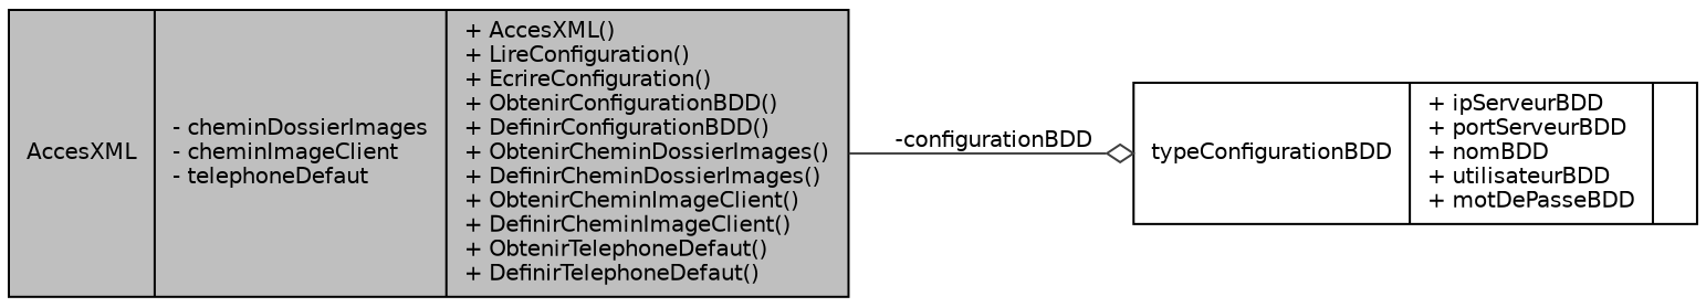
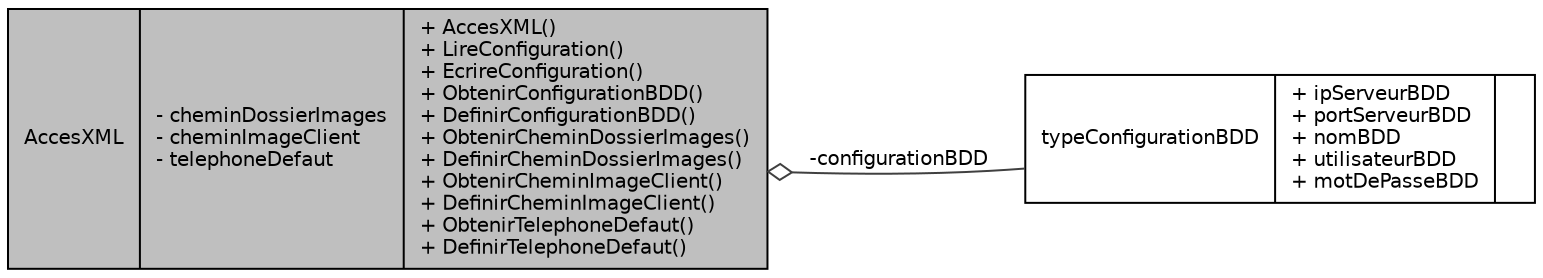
  digraph {
    rankdir=LR
    node [color=black fontname=Helvetica fontsize=10 shape=record style=filled]
    n1 [fillcolor=grey75 fontcolor=black height=0.2 label="{AccesXML\n|- cheminDossierImages\l- cheminImageClient\l- telephoneDefaut\l|+ AccesXML()\l+ LireConfiguration()\l+ EcrireConfiguration()\l+ ObtenirConfigurationBDD()\l+ DefinirConfigurationBDD()\l+ ObtenirCheminDossierImages()\l+ DefinirCheminDossierImages()\l+ ObtenirCheminImageClient()\l+ DefinirCheminImageClient()\l+ ObtenirTelephoneDefaut()\l+ DefinirTelephoneDefaut()\l}" width=0.4]
    n2 [fillcolor=white height=0.2 label="{typeConfigurationBDD\n|+ ipServeurBDD\l+ portServeurBDD\l+ nomBDD\l+ utilisateurBDD\l+ motDePasseBDD\l|}" width=0.4]
-   n1 -> n2 [arrowhead=odiamond color=grey25 fontname=Helvetica fontsize=10 label=" -configurationBDD" labelfontname=Helvetica labelfontsize=10 style=solid]
+   n2 -> n1 [arrowhead=odiamond color=grey25 fontname=Helvetica fontsize=10 label=" -configurationBDD" labelfontname=Helvetica labelfontsize=10 style=solid]
  }
